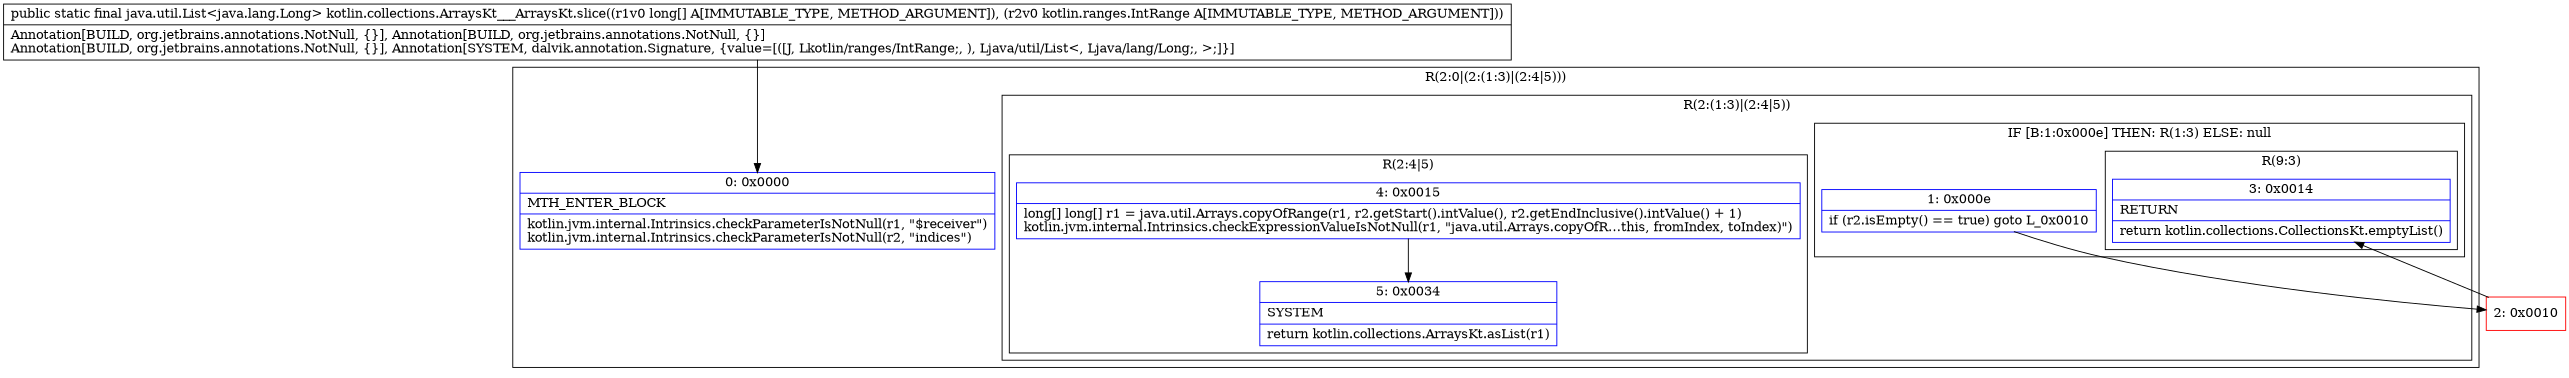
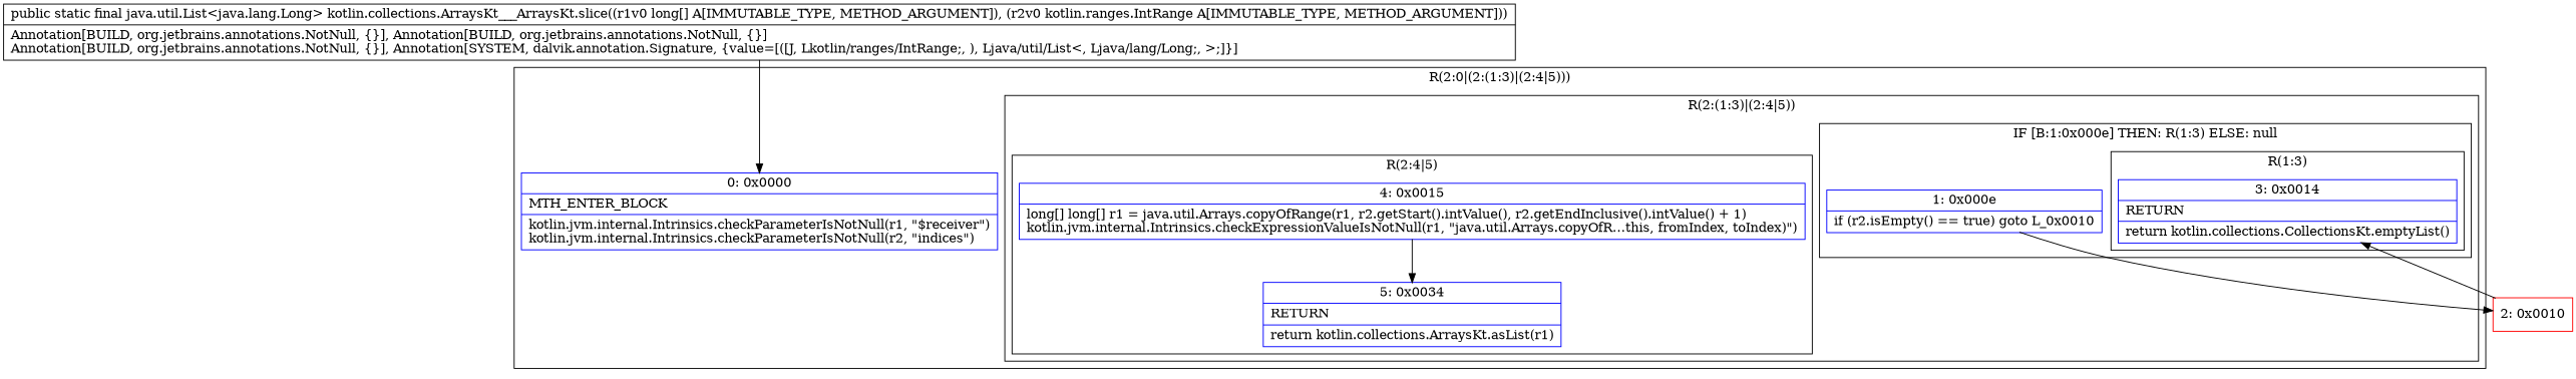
  digraph {
    node [color=blue shape=record]
    n1 [label="{3\:\ 0x0014|RETURN\l|return kotlin.collections.CollectionsKt.emptyList()\l}"]
    n2 [label="{1\:\ 0x000e|if (r2.isEmpty() == true) goto L_0x0010\l}"]
    n3 [label="{4\:\ 0x0015|long[] long[] r1 = java.util.Arrays.copyOfRange(r1, r2.getStart().intValue(), r2.getEndInclusive().intValue() + 1)\lkotlin.jvm.internal.Intrinsics.checkExpressionValueIsNotNull(r1, \"java.util.Arrays.copyOfR…this, fromIndex, toIndex)\")\l}"]
-   n4 [label="{5\:\ 0x0034|SYSTEM\l|return kotlin.collections.ArraysKt.asList(r1)\l}"]
+   n4 [label="{5\:\ 0x0034|RETURN\l|return kotlin.collections.ArraysKt.asList(r1)\l}"]
    n5 [label="{0\:\ 0x0000|MTH_ENTER_BLOCK\l|kotlin.jvm.internal.Intrinsics.checkParameterIsNotNull(r1, \"$receiver\")\lkotlin.jvm.internal.Intrinsics.checkParameterIsNotNull(r2, \"indices\")\l}"]
    n6 [color=red label="{2\:\ 0x0010}"]
    n7 [label="{public static final java.util.List\<java.lang.Long\> kotlin.collections.ArraysKt___ArraysKt.slice((r1v0 long[] A[IMMUTABLE_TYPE, METHOD_ARGUMENT]), (r2v0 kotlin.ranges.IntRange A[IMMUTABLE_TYPE, METHOD_ARGUMENT]))  | Annotation[BUILD, org.jetbrains.annotations.NotNull, \{\}], Annotation[BUILD, org.jetbrains.annotations.NotNull, \{\}]\lAnnotation[BUILD, org.jetbrains.annotations.NotNull, \{\}], Annotation[SYSTEM, dalvik.annotation.Signature, \{value=[([J, Lkotlin\/ranges\/IntRange;, ), Ljava\/util\/List\<, Ljava\/lang\/Long;, \>;]\}]\l}" color=""]
    subgraph cluster_1 {
      label="R(2:0|(2:(1:3)|(2:4|5)))"
      n5
      subgraph cluster_2 {
        label="R(2:(1:3)|(2:4|5))"
        subgraph cluster_3 {
          label="IF [B:1:0x000e] THEN: R(1:3) ELSE: null"
          n2
          subgraph cluster_4 {
-           label="R(9:3)"
+           label="R(1:3)"
            n1
          }
        }
        subgraph cluster_5 {
          label="R(2:4|5)"
          n3
          n4
        }
      }
    }
    n2 -> n6
    n3 -> n4
    n6 -> n1
    n7 -> n5
  }
